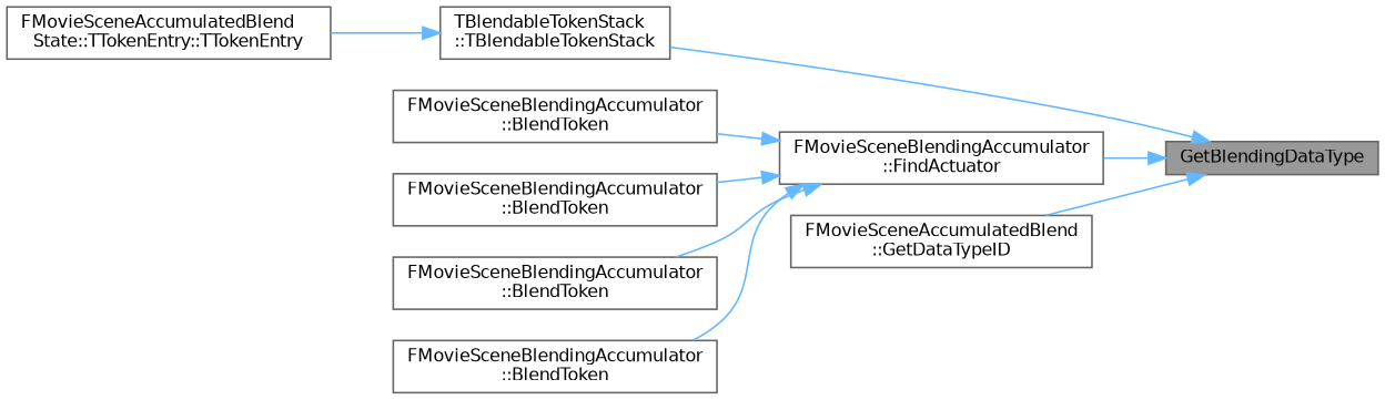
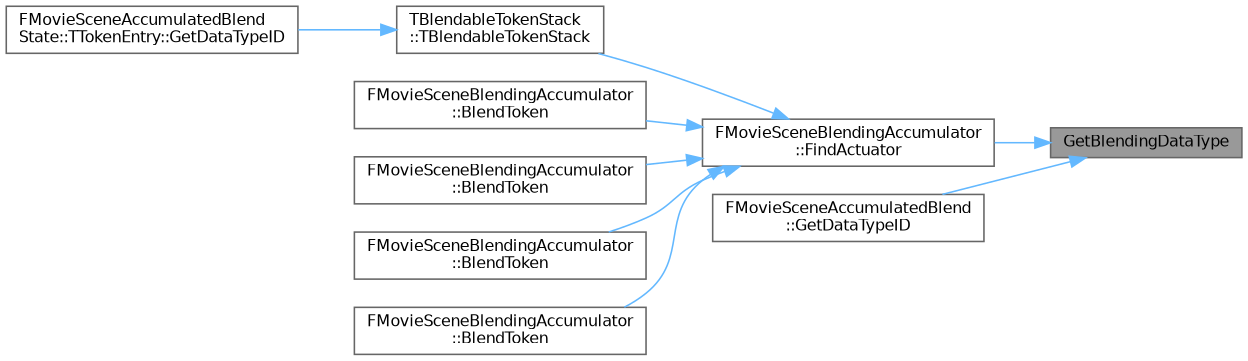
  digraph {
    rankdir=RL
    node [color=grey40 fillcolor=white fontname=Helvetica fontsize=10 shape=box style=filled]
    edge [color=steelblue1 dir=back fontname=Helvetica fontsize=10 labelfontname=Helvetica labelfontsize=10 style=solid]
    n1 [color=gray40 fillcolor=grey60 fontcolor=black height=0.2 label=GetBlendingDataType width=0.4]
    n2 [height=0.2 label="TBlendableTokenStack\l::TBlendableTokenStack" width=0.4]
    n3 [height=0.2 label="FMovieSceneBlendingAccumulator\l::FindActuator" width=0.4]
    n4 [height=0.2 label="FMovieSceneAccumulatedBlend\l::GetDataTypeID" width=0.4]
-   n5 [height=0.2 label="FMovieSceneAccumulatedBlend\lState::TTokenEntry::TTokenEntry" width=0.4]
+   n5 [height=0.2 label="FMovieSceneAccumulatedBlend\lState::TTokenEntry::GetDataTypeID" width=0.4]
    n6 [height=0.2 label="FMovieSceneBlendingAccumulator\l::BlendToken" width=0.4]
    n7 [height=0.2 label="FMovieSceneBlendingAccumulator\l::BlendToken" width=0.4]
    n8 [height=0.2 label="FMovieSceneBlendingAccumulator\l::BlendToken" width=0.4]
    n9 [height=0.2 label="FMovieSceneBlendingAccumulator\l::BlendToken" width=0.4]
-   n1 -> n2
+   n3 -> n2
    n1 -> n3
    n1 -> n4
    n2 -> n5
    n3 -> n6
    n3 -> n7
    n3 -> n8
    n3 -> n9
  }
